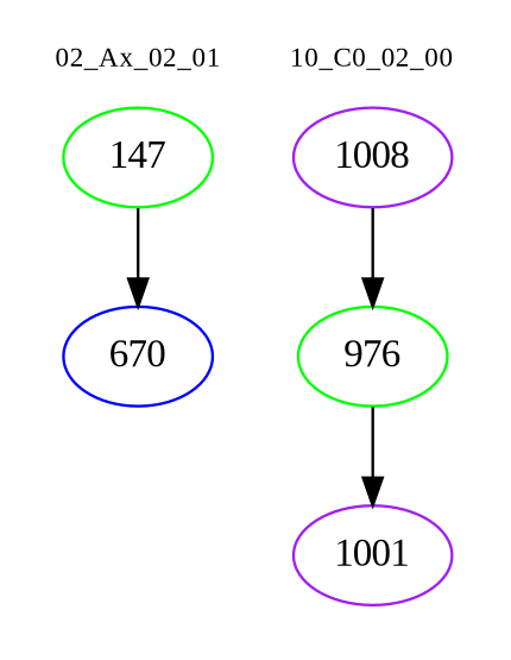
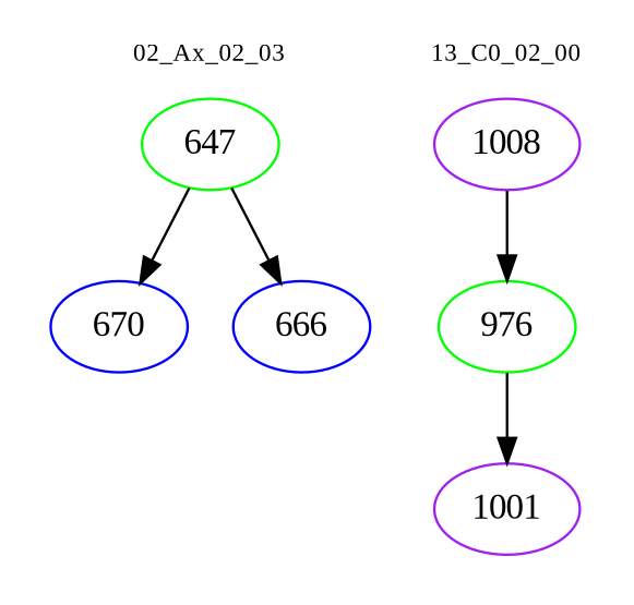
  digraph {
    fontname="Liberation Serif"
    node [color=blue fontname="Liberation Serif"]
    edge [color=black fontname="Liberation Serif"]
    n1 [label=670]
-   n2 [color=green label=147]
+   n2 [color=green label=647]
+   n3 [label=666]
    n4 [color=purple label=1008]
    n5 [color=green label=976]
    n6 [color=purple label=1001]
    subgraph cluster_1 {
      color=white
      fontsize=10
-     label="02_Ax_02_01"
+     label="02_Ax_02_03"
      n1
      n2
+     n3
    }
    subgraph cluster_2 {
      color=white
      fontsize=10
-     label="10_C0_02_00"
+     label="13_C0_02_00"
      n4
      n5
      n6
    }
    n2 -> n1
+   n2 -> n3
    n4 -> n5
    n5 -> n6
  }
